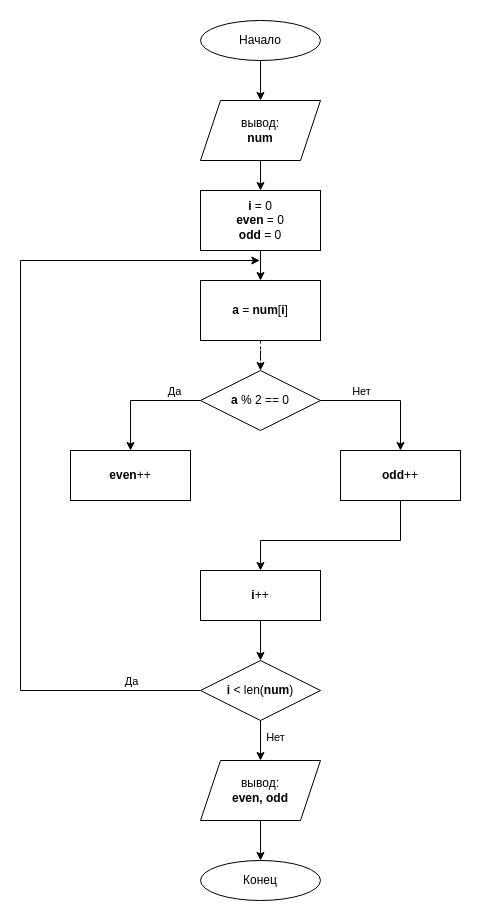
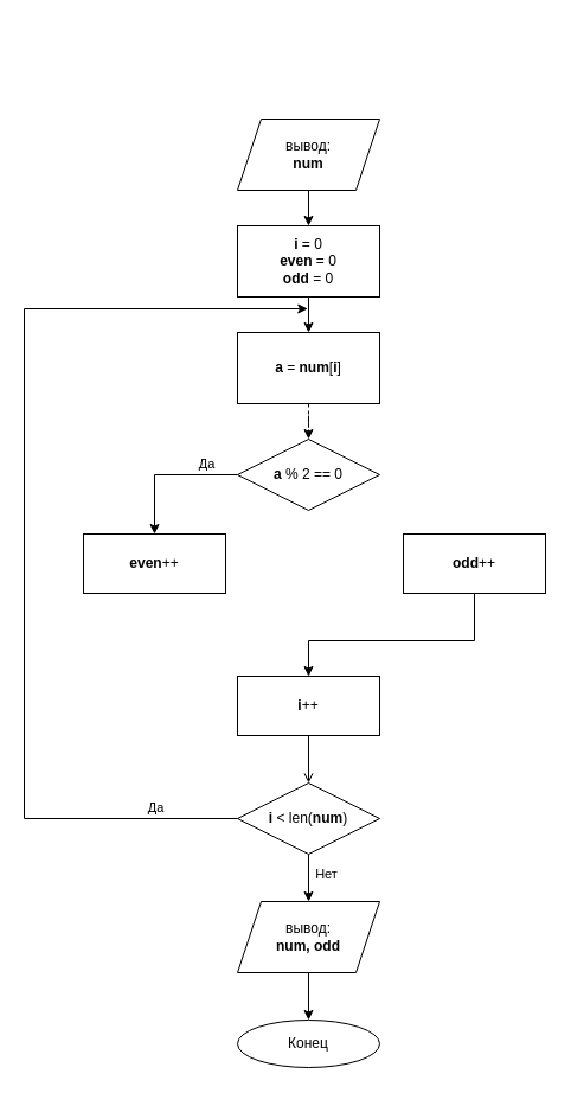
  <mxCell id="0" />
  <mxCell id="1" parent="0" />
- <mxCell id="2" value="" style="edgeStyle=orthogonalEdgeStyle;rounded=0;orthogonalLoop=1;jettySize=auto;html=1;" edge="1" parent="1" source="3" target="5"><mxGeometry relative="1" as="geometry" /></mxCell>
- <mxCell id="3" value="Начало&lt;br&gt;" style="ellipse;whiteSpace=wrap;html=1;" vertex="1" parent="1"><mxGeometry x="200" y="20" width="120" height="40" as="geometry" /></mxCell>
  <mxCell id="4" value="" style="edgeStyle=orthogonalEdgeStyle;rounded=0;orthogonalLoop=1;jettySize=auto;html=1;" edge="1" parent="1" source="5" target="7"><mxGeometry relative="1" as="geometry" /></mxCell>
  <mxCell id="5" value="вывод:&lt;br&gt;&lt;b&gt;num&lt;/b&gt;" style="shape=parallelogram;perimeter=parallelogramPerimeter;whiteSpace=wrap;html=1;fixedSize=1;" vertex="1" parent="1"><mxGeometry x="200" y="100" width="120" height="60" as="geometry" /></mxCell>
  <mxCell id="6" value="" style="edgeStyle=orthogonalEdgeStyle;rounded=0;orthogonalLoop=1;jettySize=auto;html=1;" edge="1" parent="1" source="7" target="9"><mxGeometry relative="1" as="geometry" /></mxCell>
  <mxCell id="7" value="&lt;b&gt;i&lt;/b&gt; = 0&lt;br&gt;&lt;b&gt;even &lt;/b&gt;= 0&lt;br&gt;&lt;b&gt;odd &lt;/b&gt;= 0" style="rounded=0;whiteSpace=wrap;html=1;" vertex="1" parent="1"><mxGeometry x="200" y="190" width="120" height="60" as="geometry" /></mxCell>
  <mxCell id="8" value="" style="edgeStyle=orthogonalEdgeStyle;rounded=0;orthogonalLoop=1;jettySize=auto;html=1;dashed=1;" edge="1" parent="1" source="9" target="14"><mxGeometry relative="1" as="geometry" /></mxCell>
  <mxCell id="9" value="&lt;b&gt;a&lt;/b&gt; = &lt;b&gt;num&lt;/b&gt;[&lt;b&gt;i&lt;/b&gt;]" style="rounded=0;whiteSpace=wrap;html=1;" vertex="1" parent="1"><mxGeometry x="200" y="280" width="120" height="60" as="geometry" /></mxCell>
  <mxCell id="10" style="edgeStyle=orthogonalEdgeStyle;rounded=0;orthogonalLoop=1;jettySize=auto;html=1;entryX=0.5;entryY=0;entryDx=0;entryDy=0;" edge="1" parent="1" source="14" target="15"><mxGeometry relative="1" as="geometry" /></mxCell>
  <mxCell id="11" value="Да" style="edgeLabel;html=1;align=center;verticalAlign=middle;resizable=0;points=[];" vertex="1" connectable="0" parent="10"><mxGeometry x="-0.551" y="1" relative="1" as="geometry"><mxPoint y="-11" as="offset" /></mxGeometry></mxCell>
- <mxCell id="12" style="edgeStyle=orthogonalEdgeStyle;rounded=0;orthogonalLoop=1;jettySize=auto;html=1;entryX=0.5;entryY=0;entryDx=0;entryDy=0;" edge="1" parent="1" source="14" target="17"><mxGeometry relative="1" as="geometry" /></mxCell>
- <mxCell id="13" value="Нет" style="edgeLabel;html=1;align=center;verticalAlign=middle;resizable=0;points=[];" vertex="1" connectable="0" parent="12"><mxGeometry x="-0.205" y="1" relative="1" as="geometry"><mxPoint x="-12" y="-9" as="offset" /></mxGeometry></mxCell>
  <mxCell id="14" value="&lt;b&gt;a&lt;/b&gt; % 2 == 0" style="rhombus;whiteSpace=wrap;html=1;" vertex="1" parent="1"><mxGeometry x="200" y="370" width="120" height="60" as="geometry" /></mxCell>
  <mxCell id="15" value="&lt;b&gt;even&lt;/b&gt;++" style="rounded=0;whiteSpace=wrap;html=1;" vertex="1" parent="1"><mxGeometry x="70" y="450" width="120" height="50" as="geometry" /></mxCell>
  <mxCell id="16" style="edgeStyle=orthogonalEdgeStyle;rounded=0;orthogonalLoop=1;jettySize=auto;html=1;entryX=0.5;entryY=0;entryDx=0;entryDy=0;" edge="1" parent="1" source="17" target="19"><mxGeometry relative="1" as="geometry"><Array as="points"><mxPoint x="400" y="540" /><mxPoint x="260" y="540" /></Array></mxGeometry></mxCell>
  <mxCell id="17" value="&lt;b&gt;odd&lt;/b&gt;++" style="rounded=0;whiteSpace=wrap;html=1;" vertex="1" parent="1"><mxGeometry x="340" y="450" width="120" height="50" as="geometry" /></mxCell>
- <mxCell id="18" value="" style="edgeStyle=orthogonalEdgeStyle;rounded=0;orthogonalLoop=1;jettySize=auto;html=1;" edge="1" parent="1" source="19" target="24"><mxGeometry relative="1" as="geometry" /></mxCell>
+ <mxCell id="18" value="" style="edgeStyle=orthogonalEdgeStyle;rounded=0;orthogonalLoop=1;jettySize=auto;html=1;endArrow=open;" edge="1" parent="1" source="19" target="24"><mxGeometry relative="1" as="geometry" /></mxCell>
  <mxCell id="19" value="&lt;b&gt;i&lt;/b&gt;++" style="rounded=0;whiteSpace=wrap;html=1;" vertex="1" parent="1"><mxGeometry x="200" y="570" width="120" height="50" as="geometry" /></mxCell>
  <mxCell id="20" style="edgeStyle=orthogonalEdgeStyle;rounded=0;orthogonalLoop=1;jettySize=auto;html=1;" edge="1" parent="1" source="24"><mxGeometry relative="1" as="geometry"><mxPoint x="259.31" y="260" as="targetPoint" /><Array as="points"><mxPoint x="20" y="690" /><mxPoint x="20" y="260" /></Array></mxGeometry></mxCell>
  <mxCell id="21" value="Да" style="edgeLabel;html=1;align=center;verticalAlign=middle;resizable=0;points=[];" vertex="1" connectable="0" parent="20"><mxGeometry x="-0.834" relative="1" as="geometry"><mxPoint y="-10" as="offset" /></mxGeometry></mxCell>
  <mxCell id="22" style="edgeStyle=orthogonalEdgeStyle;rounded=0;orthogonalLoop=1;jettySize=auto;html=1;entryX=0.5;entryY=0;entryDx=0;entryDy=0;" edge="1" parent="1" source="24" target="26"><mxGeometry relative="1" as="geometry"><mxPoint x="260" y="790" as="targetPoint" /></mxGeometry></mxCell>
  <mxCell id="23" value="Нет" style="edgeLabel;html=1;align=center;verticalAlign=middle;resizable=0;points=[];" vertex="1" connectable="0" parent="22"><mxGeometry x="-0.701" y="-1" relative="1" as="geometry"><mxPoint x="15" y="10" as="offset" /></mxGeometry></mxCell>
  <mxCell id="24" value="&lt;b&gt;i &lt;/b&gt;&amp;lt; len(&lt;b&gt;num&lt;/b&gt;)" style="rhombus;whiteSpace=wrap;html=1;" vertex="1" parent="1"><mxGeometry x="200" y="660" width="120" height="60" as="geometry" /></mxCell>
  <mxCell id="25" value="" style="edgeStyle=orthogonalEdgeStyle;rounded=0;orthogonalLoop=1;jettySize=auto;html=1;" edge="1" parent="1" source="26" target="27"><mxGeometry relative="1" as="geometry" /></mxCell>
- <mxCell id="26" value="вывод:&lt;br&gt;&lt;b&gt;even, odd&lt;/b&gt;" style="shape=parallelogram;perimeter=parallelogramPerimeter;whiteSpace=wrap;html=1;fixedSize=1;" vertex="1" parent="1"><mxGeometry x="200" y="760" width="120" height="60" as="geometry" /></mxCell>
+ <mxCell id="26" value="вывод:&lt;br&gt;&lt;b&gt;num, odd&lt;/b&gt;" style="shape=parallelogram;perimeter=parallelogramPerimeter;whiteSpace=wrap;html=1;fixedSize=1;" vertex="1" parent="1"><mxGeometry x="200" y="760" width="120" height="60" as="geometry" /></mxCell>
  <mxCell id="27" value="Конец" style="ellipse;whiteSpace=wrap;html=1;" vertex="1" parent="1"><mxGeometry x="200" y="860" width="120" height="40" as="geometry" /></mxCell>
